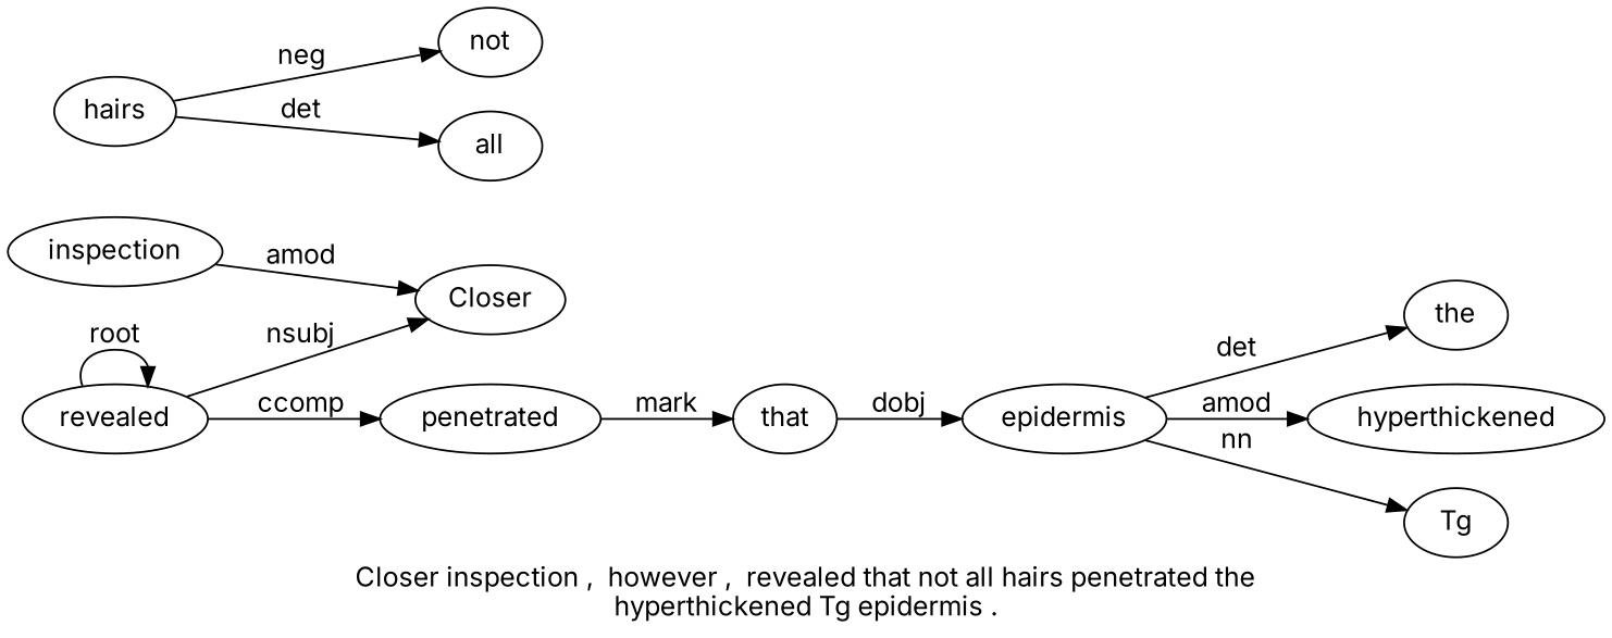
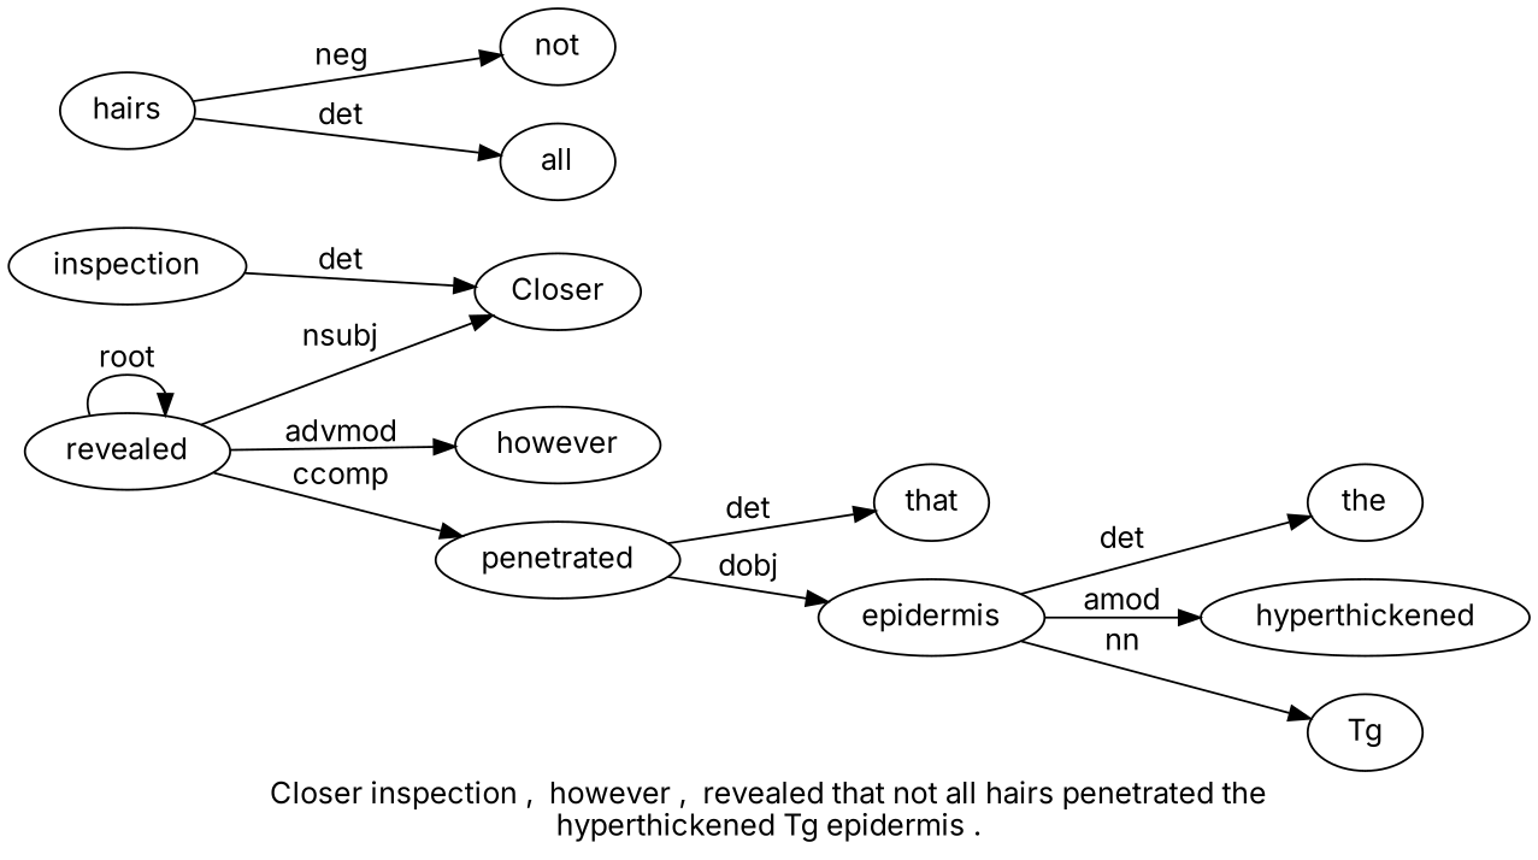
  digraph {
    fontname=Inter
    label="Closer inspection ,  however ,  revealed that not all hairs penetrated the\nhyperthickened Tg epidermis ."
    rankdir=LR
    node [fillcolor=white fontname=Inter style=filled]
    edge [fontname=Inter]
    n1 [label=inspection]
    n2 [label=Closer]
    n3 [label=revealed]
+   n4 [label=however]
    n5 [label=penetrated]
    n6 [label=that]
    n7 [label=epidermis]
    n8 [label=hairs]
    n9 [label=not]
    n10 [label=all]
    n11 [label=the]
    n12 [label=hyperthickened]
    n13 [label=Tg]
-   n1 -> n2 [label=amod]
+   n1 -> n2 [label=det]
    n3 -> n2 [label=nsubj]
    n3 -> n3 [label=root]
+   n3 -> n4 [label=advmod]
    n3 -> n5 [label=ccomp]
-   n5 -> n6 [label=mark]
-   n6 -> n7 [label=dobj]
+   n5 -> n6 [label=det]
+   n5 -> n7 [label=dobj]
    n7 -> n11 [label=det]
    n7 -> n12 [label=amod]
    n7 -> n13 [label=nn]
    n8 -> n9 [label=neg]
    n8 -> n10 [label=det]
  }
